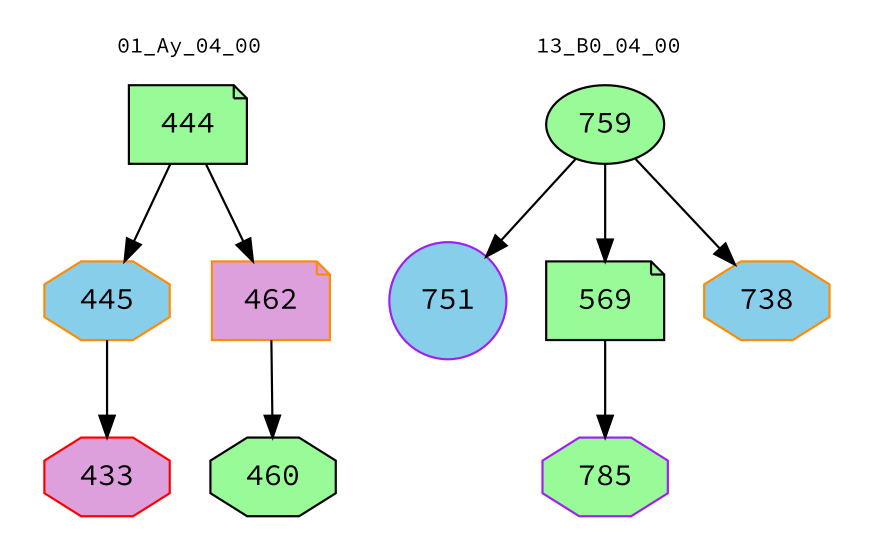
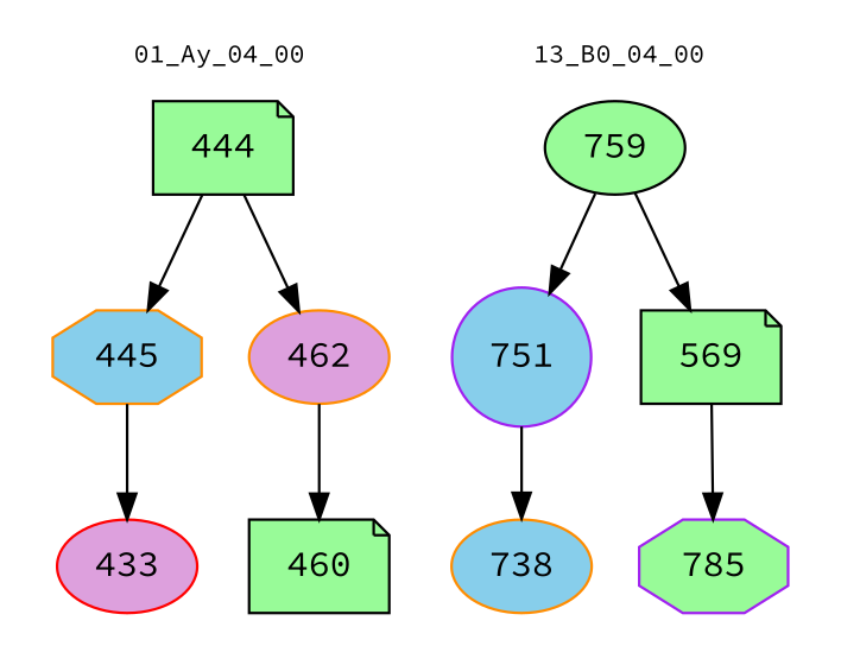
  digraph {
    fontname="Source Code Pro"
    node [color=black fillcolor=palegreen fontname="Source Code Pro" shape=note style=filled]
    edge [color=black fontname="Source Code Pro"]
    n1 [label=444]
    n2 [color=darkorange fillcolor=skyblue label=445 shape=octagon]
-   n3 [color=darkorange fillcolor=plum label=462]
-   n4 [color=red fillcolor=plum label=433 shape=octagon]
-   n5 [label=460 shape=octagon]
+   n3 [color=darkorange fillcolor=plum label=462 shape=ellipse]
+   n4 [color=red fillcolor=plum label=433 shape=ellipse]
+   n5 [label=460]
    n6 [label=759 shape=ellipse]
    n7 [color=purple fillcolor=skyblue label=751 shape=circle]
    n8 [label=569]
-   n9 [color=darkorange fillcolor=skyblue label=738 shape=octagon]
+   n9 [color=darkorange fillcolor=skyblue label=738 shape=ellipse]
    n10 [color=purple label=785 shape=octagon]
    subgraph cluster_1 {
      color=white
      fontsize=10
      label="01_Ay_04_00"
      n1
      n2
      n3
      n4
      n5
    }
    subgraph cluster_2 {
      color=white
      fontsize=10
      label="13_B0_04_00"
      n6
      n7
      n8
      n9
      n10
    }
    n1 -> n2
    n1 -> n3
    n2 -> n4
    n3 -> n5
    n6 -> n7
    n6 -> n8
-   n6 -> n9
+   n7 -> n9
    n8 -> n10
  }
